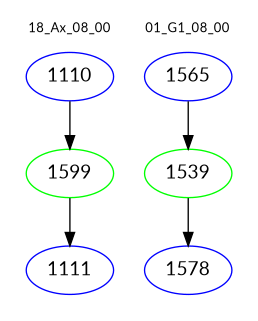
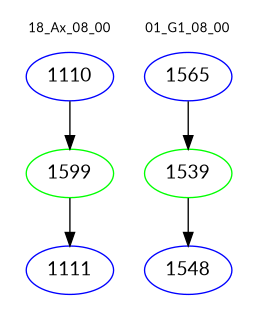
  digraph {
    fontname=Lato
    node [color=blue fontname=Lato]
    edge [color=black fontname=Lato]
    n1 [label=1110]
    n2 [color=green label=1599]
    n3 [label=1111]
    n4 [label=1565]
    n5 [color=green label=1539]
-   n6 [label=1578]
+   n6 [label=1548]
    subgraph cluster_1 {
      color=white
      fontsize=10
      label="18_Ax_08_00"
      n1
      n2
      n3
    }
    subgraph cluster_2 {
      color=white
      fontsize=10
      label="01_G1_08_00"
      n4
      n5
      n6
    }
    n1 -> n2
    n2 -> n3
    n4 -> n5
    n5 -> n6
  }
